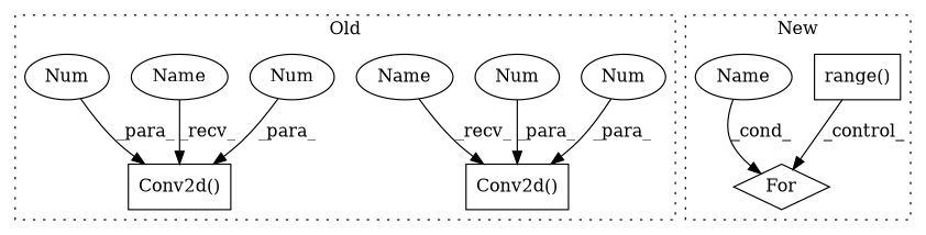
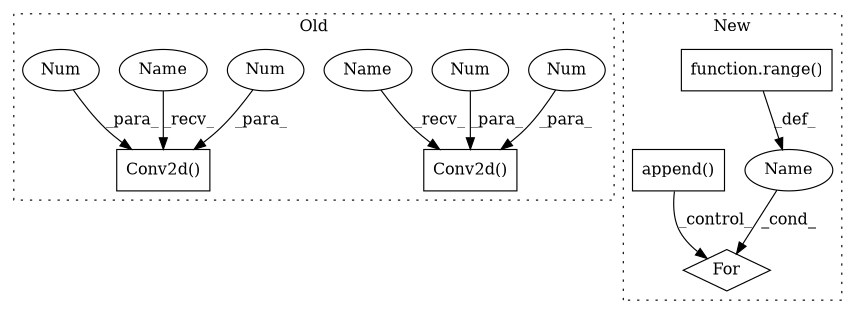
  digraph {
    node [a=75 l=1 shape=ellipse]
    n1 [l="10,32" label="Conv2d()" s="2916,2957" shape=box]
    n2 [a=76 label=Num s=2953]
    n3 [a=76 label=Num s=2950]
    n4 [l="10,13" label="Conv2d()" s="2758,2792" shape=box]
    n5 [a=76 label=Num s=2791]
    n6 [a=76 label=Num s=2788]
    n7 [a=87 l=2 label=Name s=2916]
    n8 [a=87 l=2 label=Name s=2758]
    n9 [a=107 l="4,15" label=For s="3277,3294" shape=diamond]
-   n11 [l="18,1" label="range()" s="3309,3351" shape=box]
+   n10 [l="6,1" label="function.range()" s="3286,3293" shape=box]
+   n11 [l="18,1" label="append()" s="3309,3351" shape=box]
    n12 [a=87 label=Name s=3281]
    subgraph cluster_1 {
      label=Old
      style=dotted
      n1
      n2
      n3
      n4
      n5
      n6
      n7
      n8
    }
    subgraph cluster_2 {
      label=New
      style=dotted
      n9
+     n10
      n11
      n12
    }
    n2 -> n1 [label=_para_]
    n3 -> n1 [label=_para_]
    n5 -> n4 [label=_para_]
    n6 -> n4 [label=_para_]
    n7 -> n1 [label=_recv_]
    n8 -> n4 [label=_recv_]
+   n10 -> n12 [label=_def_]
    n11 -> n9 [label=_control_]
    n12 -> n9 [label=_cond_]
  }
